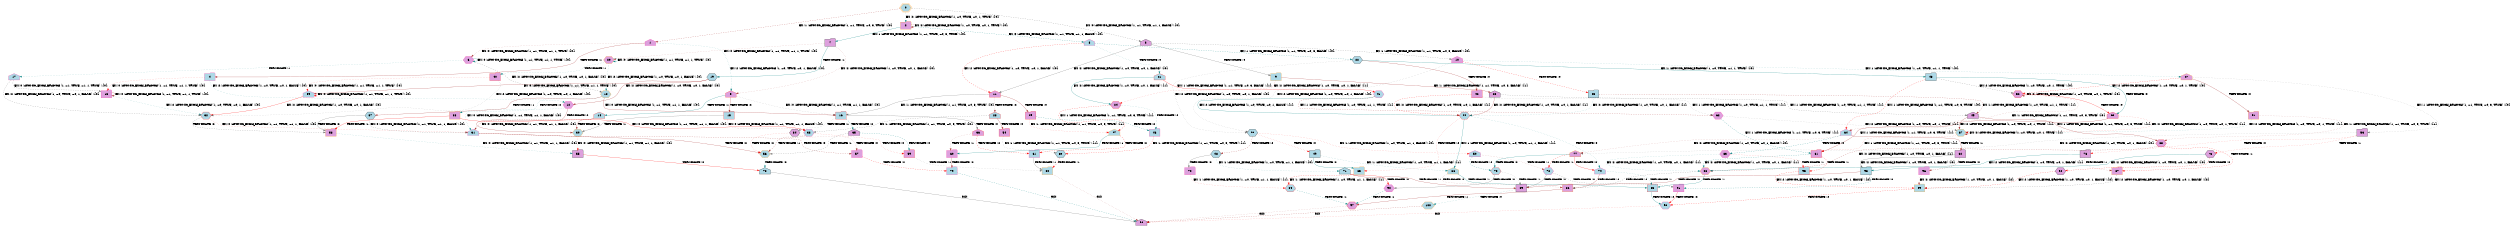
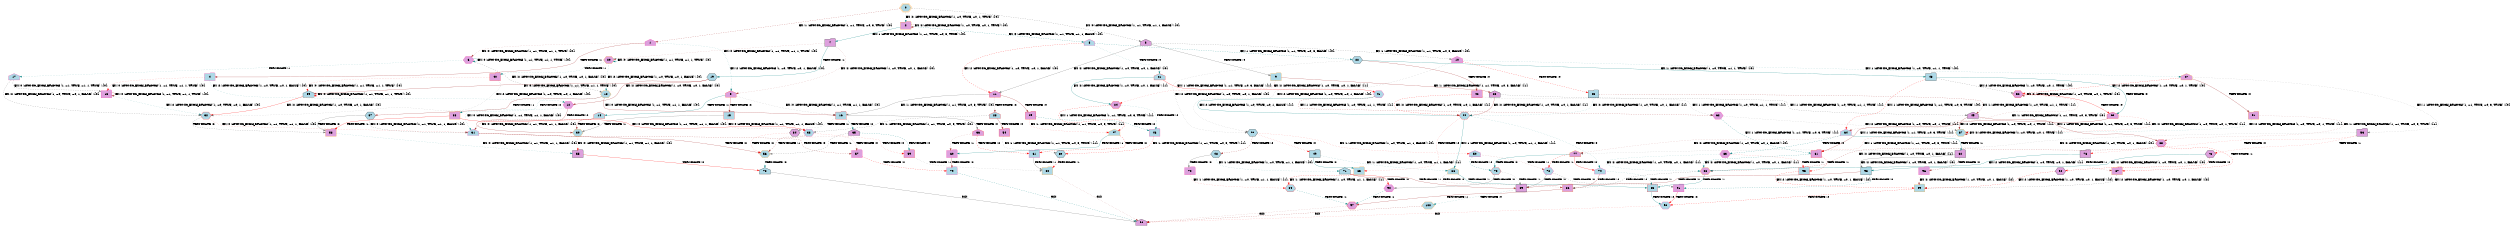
  digraph {
    node [color=deeppink fillcolor=plum shape=folder style=filled]
    edge [color=teal style=dotted]
    0 [color=darkorange fillcolor=lightblue peripheries=2 shape=hexagon]
    1 [shape=house]
    2 [color=darkorange]
    3 [color=black shape=house]
    4 [fillcolor=lightblue]
    5 [color=red shape=house]
    6 [shape=hexagon]
    7 [color=black]
    8 [fillcolor=lightblue shape=house]
    9 [color=darkorange fillcolor=lightblue]
    10 [shape=house]
    11 [color=red shape=house]
    12 [shape=hexagon]
    13
    14 [color=red fillcolor=lightblue shape=house]
    15 [color=red fillcolor=lightblue]
    16 [color=red fillcolor=lightblue]
    17 [fillcolor=lightblue shape=house]
    18 [color=darkorange fillcolor=lightblue shape=hexagon]
    19 [color=black fillcolor=lightblue shape=hexagon]
    20 [color=darkorange shape=hexagon]
    21 [color=red fillcolor=lightblue shape=house]
    22 [color=black fillcolor=lightblue shape=hexagon]
    23 [color=black shape=house]
    24 [color=red shape=hexagon]
    25 [color=black fillcolor=lightblue]
    26 [color=black fillcolor=lightblue shape=hexagon]
    27 [color=darkorange shape=house]
    28 [color=red fillcolor=lightblue shape=house]
    29 [color=red]
    30 [color=darkorange fillcolor=lightblue shape=hexagon]
    31 [fillcolor=lightblue shape=house]
    32 [color=red fillcolor=lightblue shape=hexagon]
    33 [fillcolor=lightblue shape=hexagon]
    34 [color=black shape=hexagon]
    35 [color=black shape=house]
    36 [color=red shape=house]
    37 [color=black fillcolor=lightblue shape=hexagon]
    38 [color=darkorange]
-   39 [fillcolor=lightblue shape=house]
+   39 [color=black fillcolor=lightblue shape=house]
    40 [color=red]
    41 [fillcolor=lightblue shape=hexagon]
    42 [color=red]
    43 [color=black fillcolor=lightblue]
    44 [color=red fillcolor=lightblue shape=hexagon]
    45 [color=black shape=house]
    46 [fillcolor=lightblue]
    47 [color=darkorange fillcolor=lightblue shape=house]
    48 [color=black fillcolor=lightblue shape=hexagon]
    49 [color=black fillcolor=lightblue]
    50 [fillcolor=lightblue shape=house]
    51 [color=darkorange]
    52 [color=red shape=hexagon]
    53 [color=black]
    54 [color=red]
    55 [color=black]
    56 [color=darkorange fillcolor=lightblue shape=hexagon]
    57
    58 [color=darkorange]
    59 [color=red]
    60
    61 [fillcolor=lightblue]
    62 [shape=hexagon]
    63 [color=red shape=house]
    64 [fillcolor=lightblue shape=house]
    65 [color=darkorange fillcolor=lightblue]
    66 [color=darkorange fillcolor=lightblue shape=house]
    74 [fillcolor=lightblue shape=house]
    67 [color=darkorange fillcolor=lightblue shape=hexagon]
    68 [color=red shape=hexagon]
    69 [color=black fillcolor=lightblue shape=hexagon]
    70
    71 [color=black fillcolor=lightblue shape=house]
    72 [fillcolor=lightblue shape=hexagon]
    73 [color=red fillcolor=lightblue shape=hexagon]
    75 [color=black shape=hexagon]
    76 [color=black]
    77 [color=darkorange shape=house]
    78 [color=black fillcolor=lightblue shape=house]
    79 [fillcolor=lightblue]
    80 [color=darkorange fillcolor=lightblue]
    81 [color=red]
    82 [color=black]
    83 [shape=hexagon]
    84 [color=red fillcolor=lightblue shape=hexagon]
    85 [color=red fillcolor=lightblue]
    86 [color=darkorange]
    87 [color=darkorange]
    88 [color=darkorange shape=hexagon]
    89 [color=black]
    90 [shape=hexagon]
    91
    92 [color=black shape=hexagon]
    93 [color=black fillcolor=lightblue]
    94 [color=black shape=house]
    95 [color=red fillcolor=lightblue]
    96
    97 [color=red shape=hexagon]
    98 [fillcolor=lightblue shape=hexagon]
    99 [color=darkorange fillcolor=lightblue]
    100 [color=darkorange fillcolor=lightblue shape=hexagon]
    0 -> 1 [color=brown label="EX !1 !ATOMIC_EXCH_BRANCH (1, +1, TRUE, +0, 3, TRUE) !{0}" style=dashed]
    0 -> 2 [label="EX !2 !ATOMIC_EXCH_BRANCH (1, +0, TRUE, +0, 1, TRUE) !{0}"]
    0 -> 3 [color=gray40 label="EX !0 !ATOMIC_EXCH_BRANCH (1, +1, TRUE, +1, 1, FALSE) !{0}" style=dashed]
    1 -> 4 [color=brown label="TERMINATE !1" style=solid]
    1 -> 5 [label="EX !2 !ATOMIC_EXCH_BRANCH (1, +0, TRUE, +0, 1, FALSE) !{0}"]
    1 -> 6 [color=brown label="EX !0 !ATOMIC_EXCH_BRANCH (1, +1, TRUE, +1, 1, TRUE) !{0}"]
    2 -> 2 [color=brown label="EX !2 !ATOMIC_EXCH_BRANCH (1, +0, TRUE, +0, 1, TRUE) !{0}" style=dashed]
    2 -> 7 [label="EX !1 !ATOMIC_EXCH_BRANCH (1, +1, TRUE, +0, 3, TRUE) !{0}" style=solid]
    2 -> 8 [label="EX !0 !ATOMIC_EXCH_BRANCH (1, +1, TRUE, +1, 1, FALSE) !{0}" style=dashed]
    3 -> 9 [color=gray40 label="TERMINATE !0" style=solid]
    3 -> 10 [color=gray40 label="EX !1 !ATOMIC_EXCH_BRANCH (1, +1, TRUE, +0, 3, FALSE) !{0}" style=dashed]
    3 -> 11 [color=gray40 label="EX !2 !ATOMIC_EXCH_BRANCH (1, +0, TRUE, +0, 1, FALSE) !{0}" style=solid]
    4 -> 12 [label="EX !2 !ATOMIC_EXCH_BRANCH (1, +0, TRUE, +0, 1, FALSE) !{0}"]
    4 -> 13 [color=red label="EX !0 !ATOMIC_EXCH_BRANCH (1, +1, TRUE, +1, 1, TRUE) !{0}"]
    5 -> 14 [label="TERMINATE !1" style=solid]
    5 -> 15 [color=brown label="TERMINATE !2" style=solid]
    5 -> 16 [color=gray40 label="EX !0 !ATOMIC_EXCH_BRANCH (1, +1, TRUE, +1, 1, FALSE) !{0}"]
    6 -> 6 [label="EX !0 !ATOMIC_EXCH_BRANCH (1, +1, TRUE, +1, 1, TRUE) !{0}" style=solid]
    6 -> 17 [label="TERMINATE !1"]
    6 -> 18 [color=gray40 label="EX !2 !ATOMIC_EXCH_BRANCH (1, +0, TRUE, +0, 1, FALSE) !{0}" style=dashed]
    7 -> 5 [color=brown label="EX !2 !ATOMIC_EXCH_BRANCH (1, +0, TRUE, +0, 1, FALSE) !{0}"]
    7 -> 19 [label="TERMINATE !1" style=solid]
    7 -> 20 [color=brown label="EX !0 !ATOMIC_EXCH_BRANCH (1, +1, TRUE, +1, 1, TRUE) !{0}"]
    8 -> 11 [color=red label="EX !2 !ATOMIC_EXCH_BRANCH (1, +0, TRUE, +0, 1, FALSE) !{0}" style=dashed]
    8 -> 21 [label="TERMINATE !0"]
    8 -> 22 [label="EX !1 !ATOMIC_EXCH_BRANCH (1, +1, TRUE, +0, 3, FALSE) !{0}" style=dashed]
    9 -> 23 [color=brown label="EX !1 !ATOMIC_EXCH_BRANCH (1, +1, TRUE, +0, 3, FALSE) !{1}" style=solid]
    9 -> 24 [color=red label="EX !2 !ATOMIC_EXCH_BRANCH (1, +0, TRUE, +0, 1, FALSE) !{1}"]
    10 -> 25 [color=red label="TERMINATE !0" style=dashed]
    10 -> 26 [color=gray40 label="EX !2 !ATOMIC_EXCH_BRANCH (1, +0, TRUE, +0, 1, FALSE) !{0}"]
    10 -> 27 [label="EX !1 !ATOMIC_EXCH_BRANCH (1, +0, TRUE, +1, 1, TRUE) !{0}"]
    11 -> 16 [color=gray40 label="EX !1 !ATOMIC_EXCH_BRANCH (1, +1, TRUE, +0, 3, TRUE) !{0}" style=solid]
    11 -> 28 [color=brown label="TERMINATE !2"]
    11 -> 29 [color=brown label="TERMINATE !0" style=solid]
    12 -> 30 [color=brown label="TERMINATE !2" style=solid]
    12 -> 31 [label="EX !0 !ATOMIC_EXCH_BRANCH (1, +1, TRUE, +1, 1, FALSE) !{0}"]
    13 -> 13 [color=brown label="EX !0 !ATOMIC_EXCH_BRANCH (1, +1, TRUE, +1, 1, TRUE) !{0}" style=solid]
    13 -> 32 [label="EX !2 !ATOMIC_EXCH_BRANCH (1, +0, TRUE, +0, 1, FALSE) !{0}"]
    14 -> 30 [color=brown label="TERMINATE !2" style=solid]
    14 -> 31 [color=brown label="EX !0 !ATOMIC_EXCH_BRANCH (1, +1, TRUE, +1, 1, FALSE) !{0}" style=dashed]
    15 -> 30 [color=gray40 label="TERMINATE !1" style=solid]
    15 -> 33 [color=brown label="EX !0 !ATOMIC_EXCH_BRANCH (1, +1, TRUE, +1, 1, FALSE) !{0}"]
    16 -> 34 [color=gray40 label="TERMINATE !1"]
    16 -> 35 [label="TERMINATE !2" style=dashed]
    16 -> 36 [color=gray40 label="TERMINATE !0" style=solid]
    17 -> 13 [color=gray40 label="EX !0 !ATOMIC_EXCH_BRANCH (1, +1, TRUE, +1, 1, TRUE) !{0}" style=dashed]
    17 -> 32 [color=gray40 label="EX !2 !ATOMIC_EXCH_BRANCH (1, +0, TRUE, +0, 1, FALSE) !{0}" style=dashed]
    18 -> 16 [color=brown label="EX !0 !ATOMIC_EXCH_BRANCH (1, +1, TRUE, +1, 1, FALSE) !{0}" style=solid]
    18 -> 37 [color=brown label="TERMINATE !1" style=solid]
    18 -> 38 [label="TERMINATE !2"]
    19 -> 12 [color=brown label="EX !2 !ATOMIC_EXCH_BRANCH (1, +0, TRUE, +0, 1, FALSE) !{0}" style=solid]
    19 -> 39 [color=brown label="EX !0 !ATOMIC_EXCH_BRANCH (1, +1, TRUE, +1, 1, TRUE) !{0}" style=solid]
    20 -> 18 [label="EX !2 !ATOMIC_EXCH_BRANCH (1, +0, TRUE, +0, 1, FALSE) !{0}"]
    20 -> 20 [label="EX !0 !ATOMIC_EXCH_BRANCH (1, +1, TRUE, +1, 1, TRUE) !{0}" style=solid]
    20 -> 40 [label="TERMINATE !1"]
    21 -> 24 [label="EX !2 !ATOMIC_EXCH_BRANCH (1, +0, TRUE, +0, 1, FALSE) !{1}" style=solid]
    21 -> 41 [color=red label="EX !1 !ATOMIC_EXCH_BRANCH (1, +1, TRUE, +0, 3, FALSE) !{1}" style=solid]
    22 -> 26 [color=gray40 label="EX !2 !ATOMIC_EXCH_BRANCH (1, +0, TRUE, +0, 1, FALSE) !{0}"]
    22 -> 42 [color=brown label="TERMINATE !0" style=solid]
    22 -> 43 [label="EX !1 !ATOMIC_EXCH_BRANCH (1, +0, TRUE, +1, 1, TRUE) !{0}" style=solid]
    23 -> 44 [color=brown label="EX !2 !ATOMIC_EXCH_BRANCH (1, +0, TRUE, +0, 1, FALSE) !{1}" style=solid]
    23 -> 45 [color=gray40 label="EX !1 !ATOMIC_EXCH_BRANCH (1, +0, TRUE, +1, 1, TRUE) !{1}" style=dashed]
    24 -> 46 [label="TERMINATE !2"]
    24 -> 47 [color=red label="EX !1 !ATOMIC_EXCH_BRANCH (1, +1, TRUE, +0, 3, TRUE) !{1}" style=dashed]
    25 -> 44 [label="EX !2 !ATOMIC_EXCH_BRANCH (1, +0, TRUE, +0, 1, FALSE) !{1}"]
    25 -> 45 [color=brown label="EX !1 !ATOMIC_EXCH_BRANCH (1, +0, TRUE, +1, 1, TRUE) !{1}" style=dashed]
    26 -> 48 [color=brown label="TERMINATE !2" style=dashed]
    26 -> 49 [color=red label="TERMINATE !0"]
    26 -> 50 [color=red label="EX !1 !ATOMIC_EXCH_BRANCH (1, +0, TRUE, +1, 1, FALSE) !{0}"]
    27 -> 51 [color=brown label="TERMINATE !0" style=solid]
    27 -> 52 [color=red label="EX !2 !ATOMIC_EXCH_BRANCH (1, +0, TRUE, +0, 1, TRUE) !{0}" style=dashed]
    27 -> 53 [color=gray40 label="EX !1 !ATOMIC_EXCH_BRANCH (1, +1, TRUE, +0, 3, TRUE) !{0}"]
    28 -> 33 [color=gray40 label="EX !1 !ATOMIC_EXCH_BRANCH (1, +1, TRUE, +0, 3, TRUE) !{0}" style=dashed]
    28 -> 54 [color=brown label="TERMINATE !0" style=solid]
    29 -> 46 [label="TERMINATE !2" style=dashed]
    29 -> 47 [color=red label="EX !1 !ATOMIC_EXCH_BRANCH (1, +1, TRUE, +0, 3, TRUE) !{1}"]
    30 -> 55 [color=red label="EX !0 !ATOMIC_EXCH_BRANCH (1, +1, TRUE, +1, 1, FALSE) !{0}"]
    31 -> 56 [color=brown label="TERMINATE !2" style=solid]
    31 -> 57 [color=brown label="TERMINATE !0" style=dashed]
    32 -> 31 [color=red label="EX !0 !ATOMIC_EXCH_BRANCH (1, +1, TRUE, +1, 1, FALSE) !{0}"]
    32 -> 58 [color=gray40 label="TERMINATE !2" style=dashed]
    33 -> 56 [color=brown label="TERMINATE !1" style=dashed]
    33 -> 59 [color=red label="TERMINATE !0"]
    34 -> 56 [color=red label="TERMINATE !2"]
    34 -> 57 [color=brown label="TERMINATE !0"]
    35 -> 56 [color=gray40 label="TERMINATE !1" style=dashed]
    35 -> 59 [label="TERMINATE !0" style=dashed]
    36 -> 60 [color=brown label="TERMINATE !1"]
    36 -> 61 [color=red label="TERMINATE !2" style=dashed]
    37 -> 31 [color=gray40 label="EX !0 !ATOMIC_EXCH_BRANCH (1, +1, TRUE, +1, 1, FALSE) !{0}" style=dashed]
    37 -> 58 [color=gray40 label="TERMINATE !2" style=solid]
    38 -> 33 [color=red label="EX !0 !ATOMIC_EXCH_BRANCH (1, +1, TRUE, +1, 1, FALSE) !{0}" style=solid]
    38 -> 58 [color=red label="TERMINATE !1" style=solid]
    39 -> 32 [color=red label="EX !2 !ATOMIC_EXCH_BRANCH (1, +0, TRUE, +0, 1, FALSE) !{0}" style=solid]
    39 -> 39 [color=red label="EX !0 !ATOMIC_EXCH_BRANCH (1, +1, TRUE, +1, 1, TRUE) !{0}"]
    40 -> 32 [color=gray40 label="EX !2 !ATOMIC_EXCH_BRANCH (1, +0, TRUE, +0, 1, FALSE) !{0}"]
    40 -> 39 [color=red label="EX !0 !ATOMIC_EXCH_BRANCH (1, +1, TRUE, +1, 1, TRUE) !{0}"]
    41 -> 44 [label="EX !2 !ATOMIC_EXCH_BRANCH (1, +0, TRUE, +0, 1, FALSE) !{1}" style=solid]
    41 -> 62 [color=brown label="EX !1 !ATOMIC_EXCH_BRANCH (1, +0, TRUE, +1, 1, TRUE) !{1}" style=dashed]
    42 -> 44 [color=red label="EX !2 !ATOMIC_EXCH_BRANCH (1, +0, TRUE, +0, 1, FALSE) !{1}" style=dashed]
    42 -> 62 [color=gray40 label="EX !1 !ATOMIC_EXCH_BRANCH (1, +0, TRUE, +1, 1, TRUE) !{1}"]
    43 -> 52 [color=gray40 label="EX !2 !ATOMIC_EXCH_BRANCH (1, +0, TRUE, +0, 1, TRUE) !{0}" style=dashed]
    43 -> 63 [label="TERMINATE !0" style=solid]
    43 -> 64 [color=red label="EX !1 !ATOMIC_EXCH_BRANCH (1, +1, TRUE, +0, 3, TRUE) !{0}" style=dashed]
    44 -> 65 [color=red label="TERMINATE !2"]
    44 -> 66 [label="EX !1 !ATOMIC_EXCH_BRANCH (1, +0, TRUE, +1, 1, FALSE) !{1}" style=solid]
    44 -> 74 [label="TERMINATE !0"]
    45 -> 67 [color=brown label="EX !2 !ATOMIC_EXCH_BRANCH (1, +0, TRUE, +0, 1, TRUE) !{1}" style=solid]
    45 -> 68 [color=brown label="EX !1 !ATOMIC_EXCH_BRANCH (1, +1, TRUE, +0, 3, TRUE) !{1}" style=solid]
    46 -> 69 [color=red label="EX !1 !ATOMIC_EXCH_BRANCH (1, +1, TRUE, +0, 3, TRUE) !{1}" style=dashed]
    47 -> 60 [label="TERMINATE !1" style=solid]
    47 -> 61 [color=red label="TERMINATE !2" style=dashed]
    48 -> 70 [color=gray40 label="TERMINATE !0" style=solid]
    48 -> 71 [label="EX !1 !ATOMIC_EXCH_BRANCH (1, +0, TRUE, +1, 1, FALSE) !{0}"]
    49 -> 65 [label="TERMINATE !2" style=solid]
    49 -> 66 [label="EX !1 !ATOMIC_EXCH_BRANCH (1, +0, TRUE, +1, 1, FALSE) !{1}"]
    50 -> 72 [color=brown label="TERMINATE !1"]
    50 -> 73 [label="TERMINATE !2" style=dashed]
    51 -> 67 [label="EX !2 !ATOMIC_EXCH_BRANCH (1, +0, TRUE, +0, 1, TRUE) !{1}"]
    51 -> 68 [color=brown label="EX !1 !ATOMIC_EXCH_BRANCH (1, +1, TRUE, +0, 3, TRUE) !{1}"]
    52 -> 52 [color=brown label="EX !2 !ATOMIC_EXCH_BRANCH (1, +0, TRUE, +0, 1, TRUE) !{0}"]
    52 -> 63 [color=red label="TERMINATE !0" style=solid]
    52 -> 64 [color=brown label="EX !1 !ATOMIC_EXCH_BRANCH (1, +1, TRUE, +0, 3, TRUE) !{0}"]
    53 -> 75 [color=red label="TERMINATE !1"]
    53 -> 76 [color=red label="TERMINATE !0"]
    53 -> 77 [color=gray40 label="EX !2 !ATOMIC_EXCH_BRANCH (1, +0, TRUE, +0, 1, FALSE) !{0}"]
    54 -> 69 [color=gray40 label="EX !1 !ATOMIC_EXCH_BRANCH (1, +1, TRUE, +0, 3, TRUE) !{1}"]
    55 -> 78 [color=red label="TERMINATE !0" style=solid]
    56 -> 78 [label="TERMINATE !0"]
    57 -> 79 [color=red label="TERMINATE !2" style=dashed]
    58 -> 55 [label="EX !0 !ATOMIC_EXCH_BRANCH (1, +1, TRUE, +1, 1, FALSE) !{0}"]
    59 -> 80 [color=gray40 label="TERMINATE !1"]
    60 -> 79 [color=brown label="TERMINATE !2" style=solid]
    61 -> 80 [color=gray40 label="TERMINATE !1" style=solid]
    62 -> 67 [color=gray40 label="EX !2 !ATOMIC_EXCH_BRANCH (1, +0, TRUE, +0, 1, TRUE) !{1}"]
    62 -> 81 [label="EX !1 !ATOMIC_EXCH_BRANCH (1, +1, TRUE, +0, 3, TRUE) !{1}" style=dashed]
    63 -> 67 [color=red label="EX !2 !ATOMIC_EXCH_BRANCH (1, +0, TRUE, +0, 1, TRUE) !{1}"]
    63 -> 81 [color=brown label="EX !1 !ATOMIC_EXCH_BRANCH (1, +1, TRUE, +0, 3, TRUE) !{1}" style=solid]
    64 -> 77 [color=brown label="EX !2 !ATOMIC_EXCH_BRANCH (1, +0, TRUE, +0, 1, FALSE) !{0}"]
-   64 -> 82 [color=brown label="TERMINATE !1" style=solid]
+   64 -> 82 [label="TERMINATE !1" style=solid]
    64 -> 83 [label="TERMINATE !0" style=dashed]
    65 -> 84 [color=red label="EX !1 !ATOMIC_EXCH_BRANCH (1, +0, TRUE, +1, 1, FALSE) !{1}" style=dashed]
    66 -> 85 [label="TERMINATE !1" style=solid]
    66 -> 86 [color=brown label="TERMINATE !2"]
    74 -> 85 [label="TERMINATE !1"]
    74 -> 86 [color=brown label="TERMINATE !2" style=solid]
    67 -> 67 [color=brown label="EX !2 !ATOMIC_EXCH_BRANCH (1, +0, TRUE, +0, 1, TRUE) !{1}" style=solid]
    67 -> 81 [color=red label="EX !1 !ATOMIC_EXCH_BRANCH (1, +1, TRUE, +0, 3, TRUE) !{1}"]
    68 -> 87 [color=red label="TERMINATE !1" style=dashed]
    68 -> 88 [color=brown label="EX !2 !ATOMIC_EXCH_BRANCH (1, +0, TRUE, +0, 1, FALSE) !{1}" style=dashed]
    69 -> 80 [color=red label="TERMINATE !1" style=dashed]
    70 -> 84 [color=red label="EX !1 !ATOMIC_EXCH_BRANCH (1, +0, TRUE, +1, 1, FALSE) !{1}"]
    71 -> 89 [color=brown label="TERMINATE !1" style=solid]
    71 -> 90 [color=red label="TERMINATE !0" style=solid]
    72 -> 89 [color=gray40 label="TERMINATE !2" style=solid]
    72 -> 91 [color=gray40 label="TERMINATE !0" style=dashed]
    73 -> 89 [color=gray40 label="TERMINATE !1"]
    73 -> 90 [color=gray40 label="TERMINATE !0" style=solid]
    75 -> 92 [color=red label="TERMINATE !0" style=dashed]
    75 -> 93 [label="EX !2 !ATOMIC_EXCH_BRANCH (1, +0, TRUE, +0, 1, FALSE) !{0}" style=solid]
    76 -> 87 [color=brown label="TERMINATE !1"]
    76 -> 88 [label="EX !2 !ATOMIC_EXCH_BRANCH (1, +0, TRUE, +0, 1, FALSE) !{1}" style=solid]
    77 -> 74 [color=red label="TERMINATE !0" style=solid]
    77 -> 72 [color=red label="TERMINATE !1" style=dashed]
    77 -> 73 [label="TERMINATE !2" style=solid]
    78 -> 94 [color=gray40 label=exit style=solid]
    79 -> 94 [label=exit style=dashed]
    80 -> 94 [color=brown label=exit]
    81 -> 88 [label="EX !2 !ATOMIC_EXCH_BRANCH (1, +0, TRUE, +0, 1, FALSE) !{1}" style=dashed]
    81 -> 95 [color=red label="TERMINATE !1" style=dashed]
    82 -> 93 [color=gray40 label="EX !2 !ATOMIC_EXCH_BRANCH (1, +0, TRUE, +0, 1, FALSE) !{0}" style=solid]
    82 -> 96 [color=brown label="TERMINATE !0" style=dashed]
    83 -> 88 [label="EX !2 !ATOMIC_EXCH_BRANCH (1, +0, TRUE, +0, 1, FALSE) !{1}"]
    83 -> 95 [color=red label="TERMINATE !1"]
    84 -> 97 [label="TERMINATE !1" style=dashed]
    85 -> 98 [label="TERMINATE !2" style=solid]
    86 -> 97 [color=brown label="TERMINATE !1" style=solid]
    87 -> 99 [color=gray40 label="EX !2 !ATOMIC_EXCH_BRANCH (1, +0, TRUE, +0, 1, FALSE) !{2}" style=dashed]
    88 -> 85 [label="TERMINATE !1" style=solid]
    88 -> 86 [color=gray40 label="TERMINATE !2" style=dashed]
    89 -> 100 [label="TERMINATE !0"]
    90 -> 97 [label="TERMINATE !1" style=dashed]
    91 -> 98 [color=red label="TERMINATE !2" style=solid]
    92 -> 99 [color=red label="EX !2 !ATOMIC_EXCH_BRANCH (1, +0, TRUE, +0, 1, FALSE) !{2}" style=dashed]
    93 -> 89 [color=brown label="TERMINATE !2" style=solid]
    93 -> 91 [label="TERMINATE !0" style=dashed]
    95 -> 99 [color=red label="EX !2 !ATOMIC_EXCH_BRANCH (1, +0, TRUE, +0, 1, FALSE) !{2}" style=dashed]
    96 -> 99 [color=brown label="EX !2 !ATOMIC_EXCH_BRANCH (1, +0, TRUE, +0, 1, FALSE) !{2}"]
    97 -> 94 [color=brown label=exit]
    98 -> 94 [color=red label=exit]
    99 -> 98 [color=red label="TERMINATE !2" style=dashed]
    100 -> 94 [color=brown label=exit style=dashed]
  }
